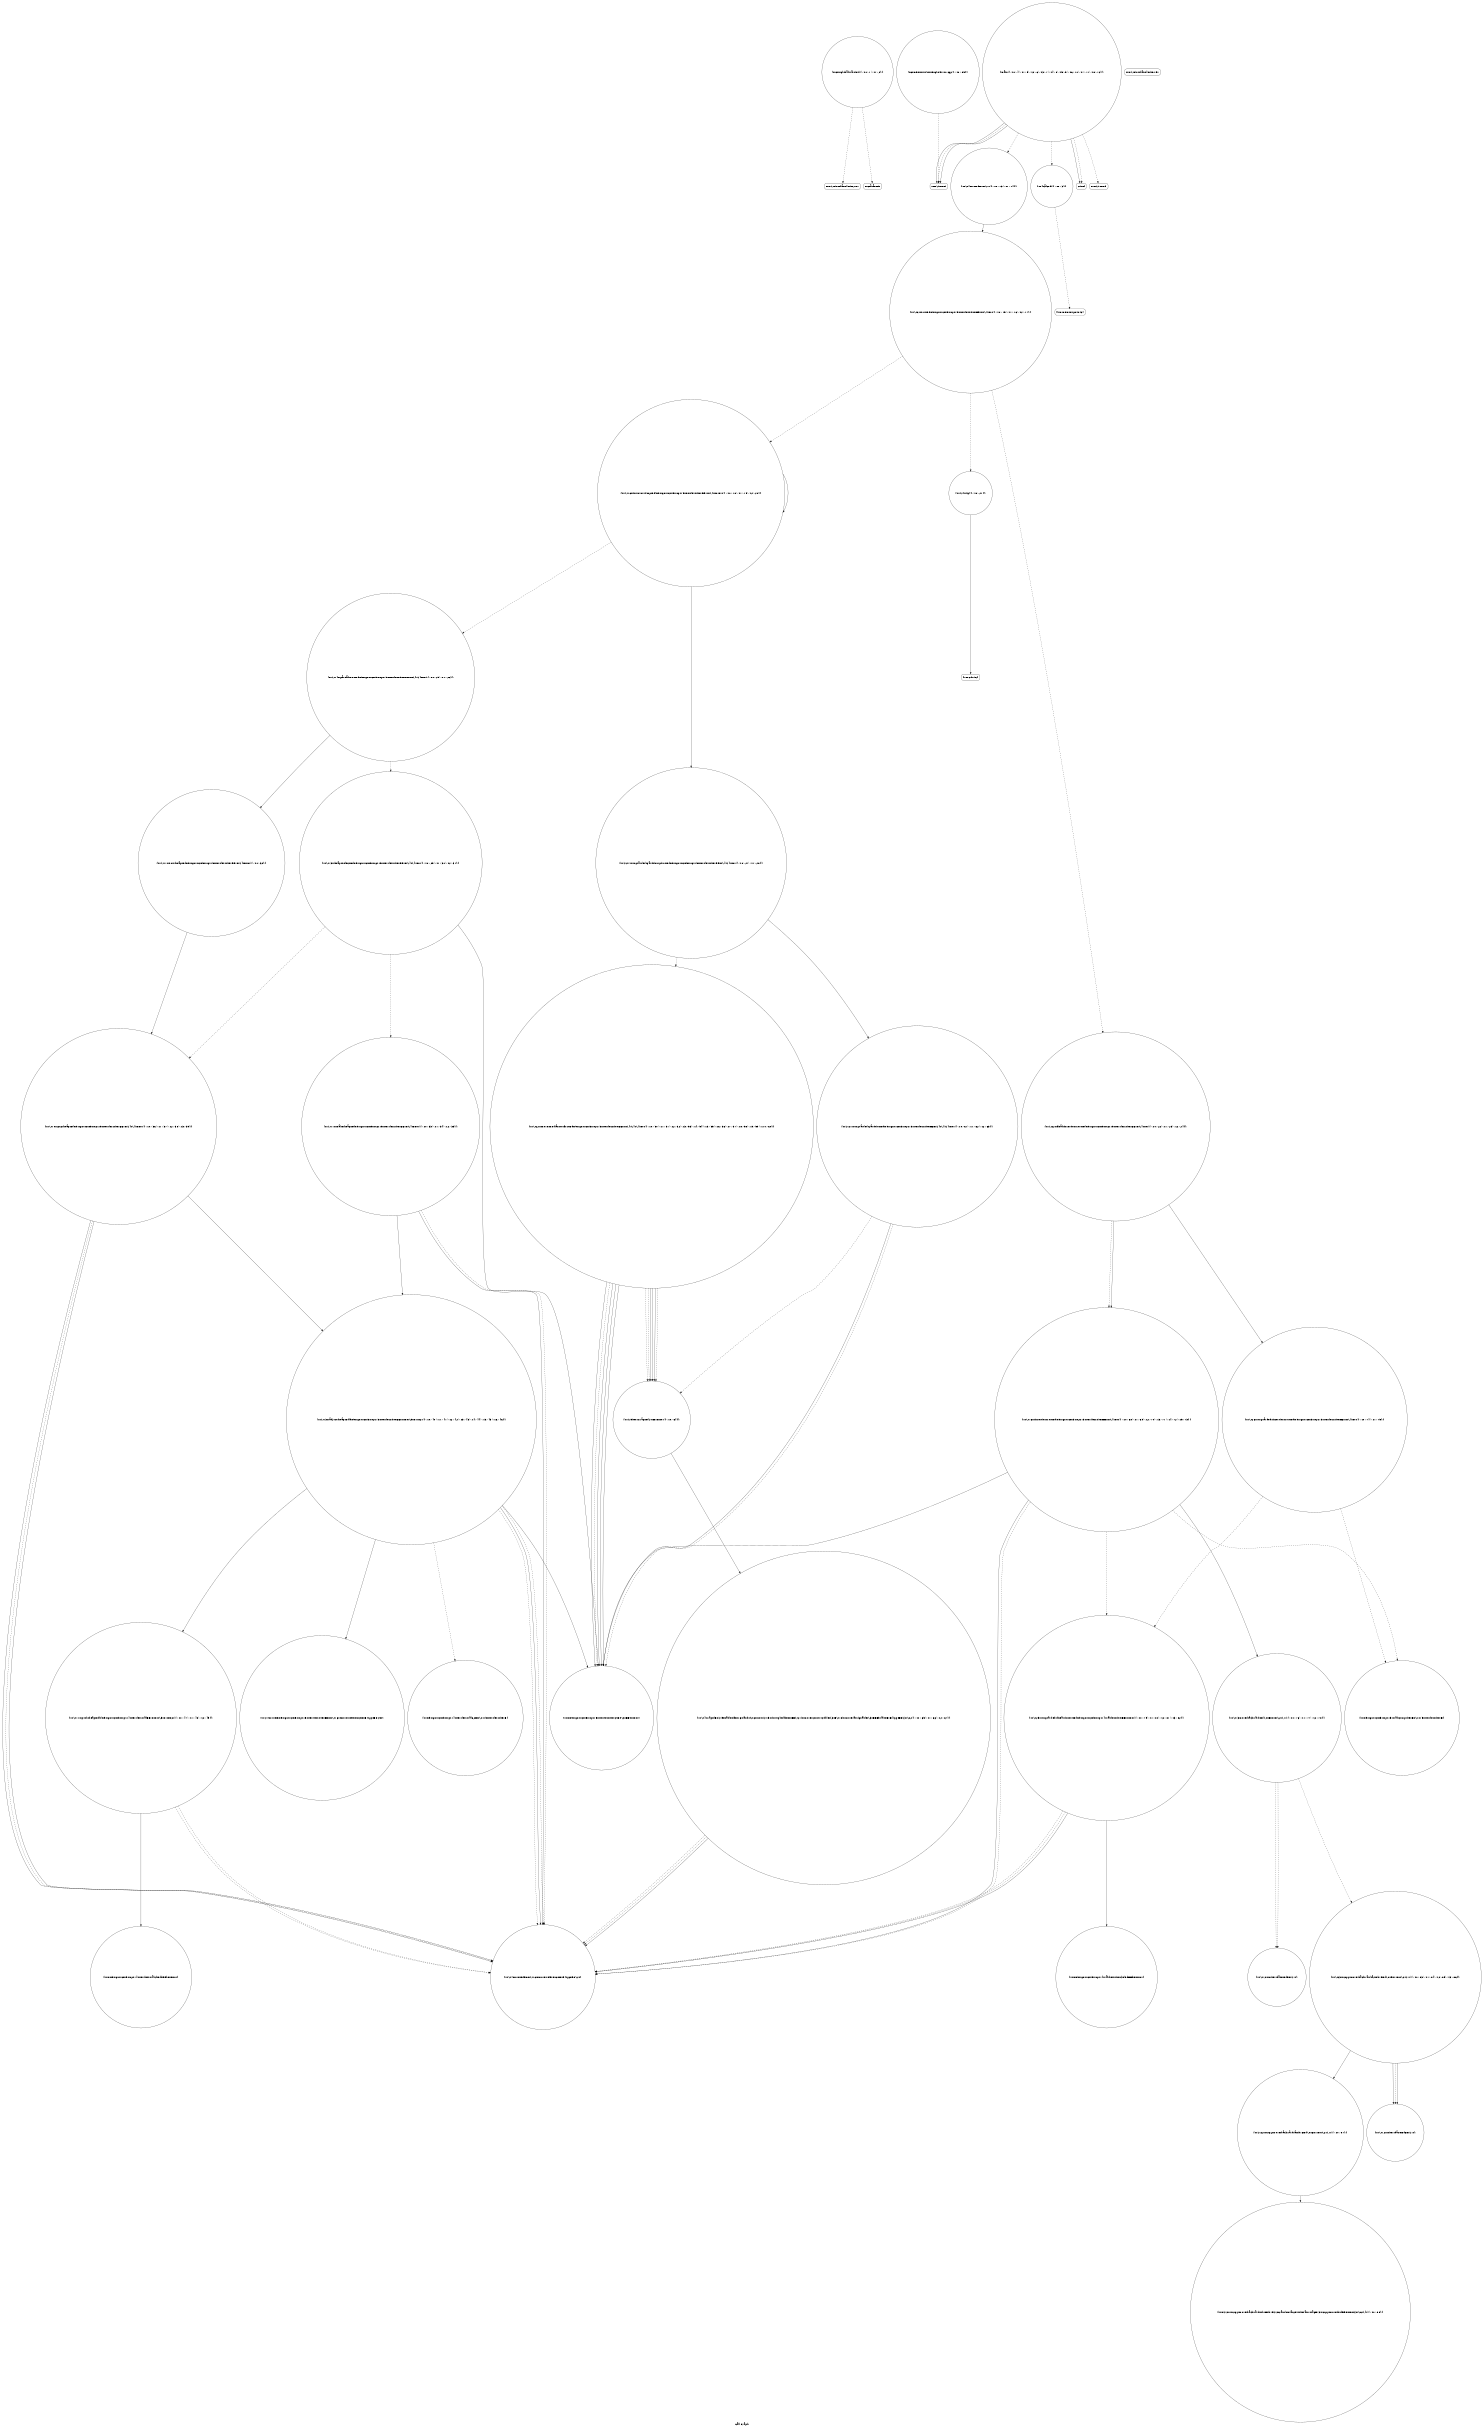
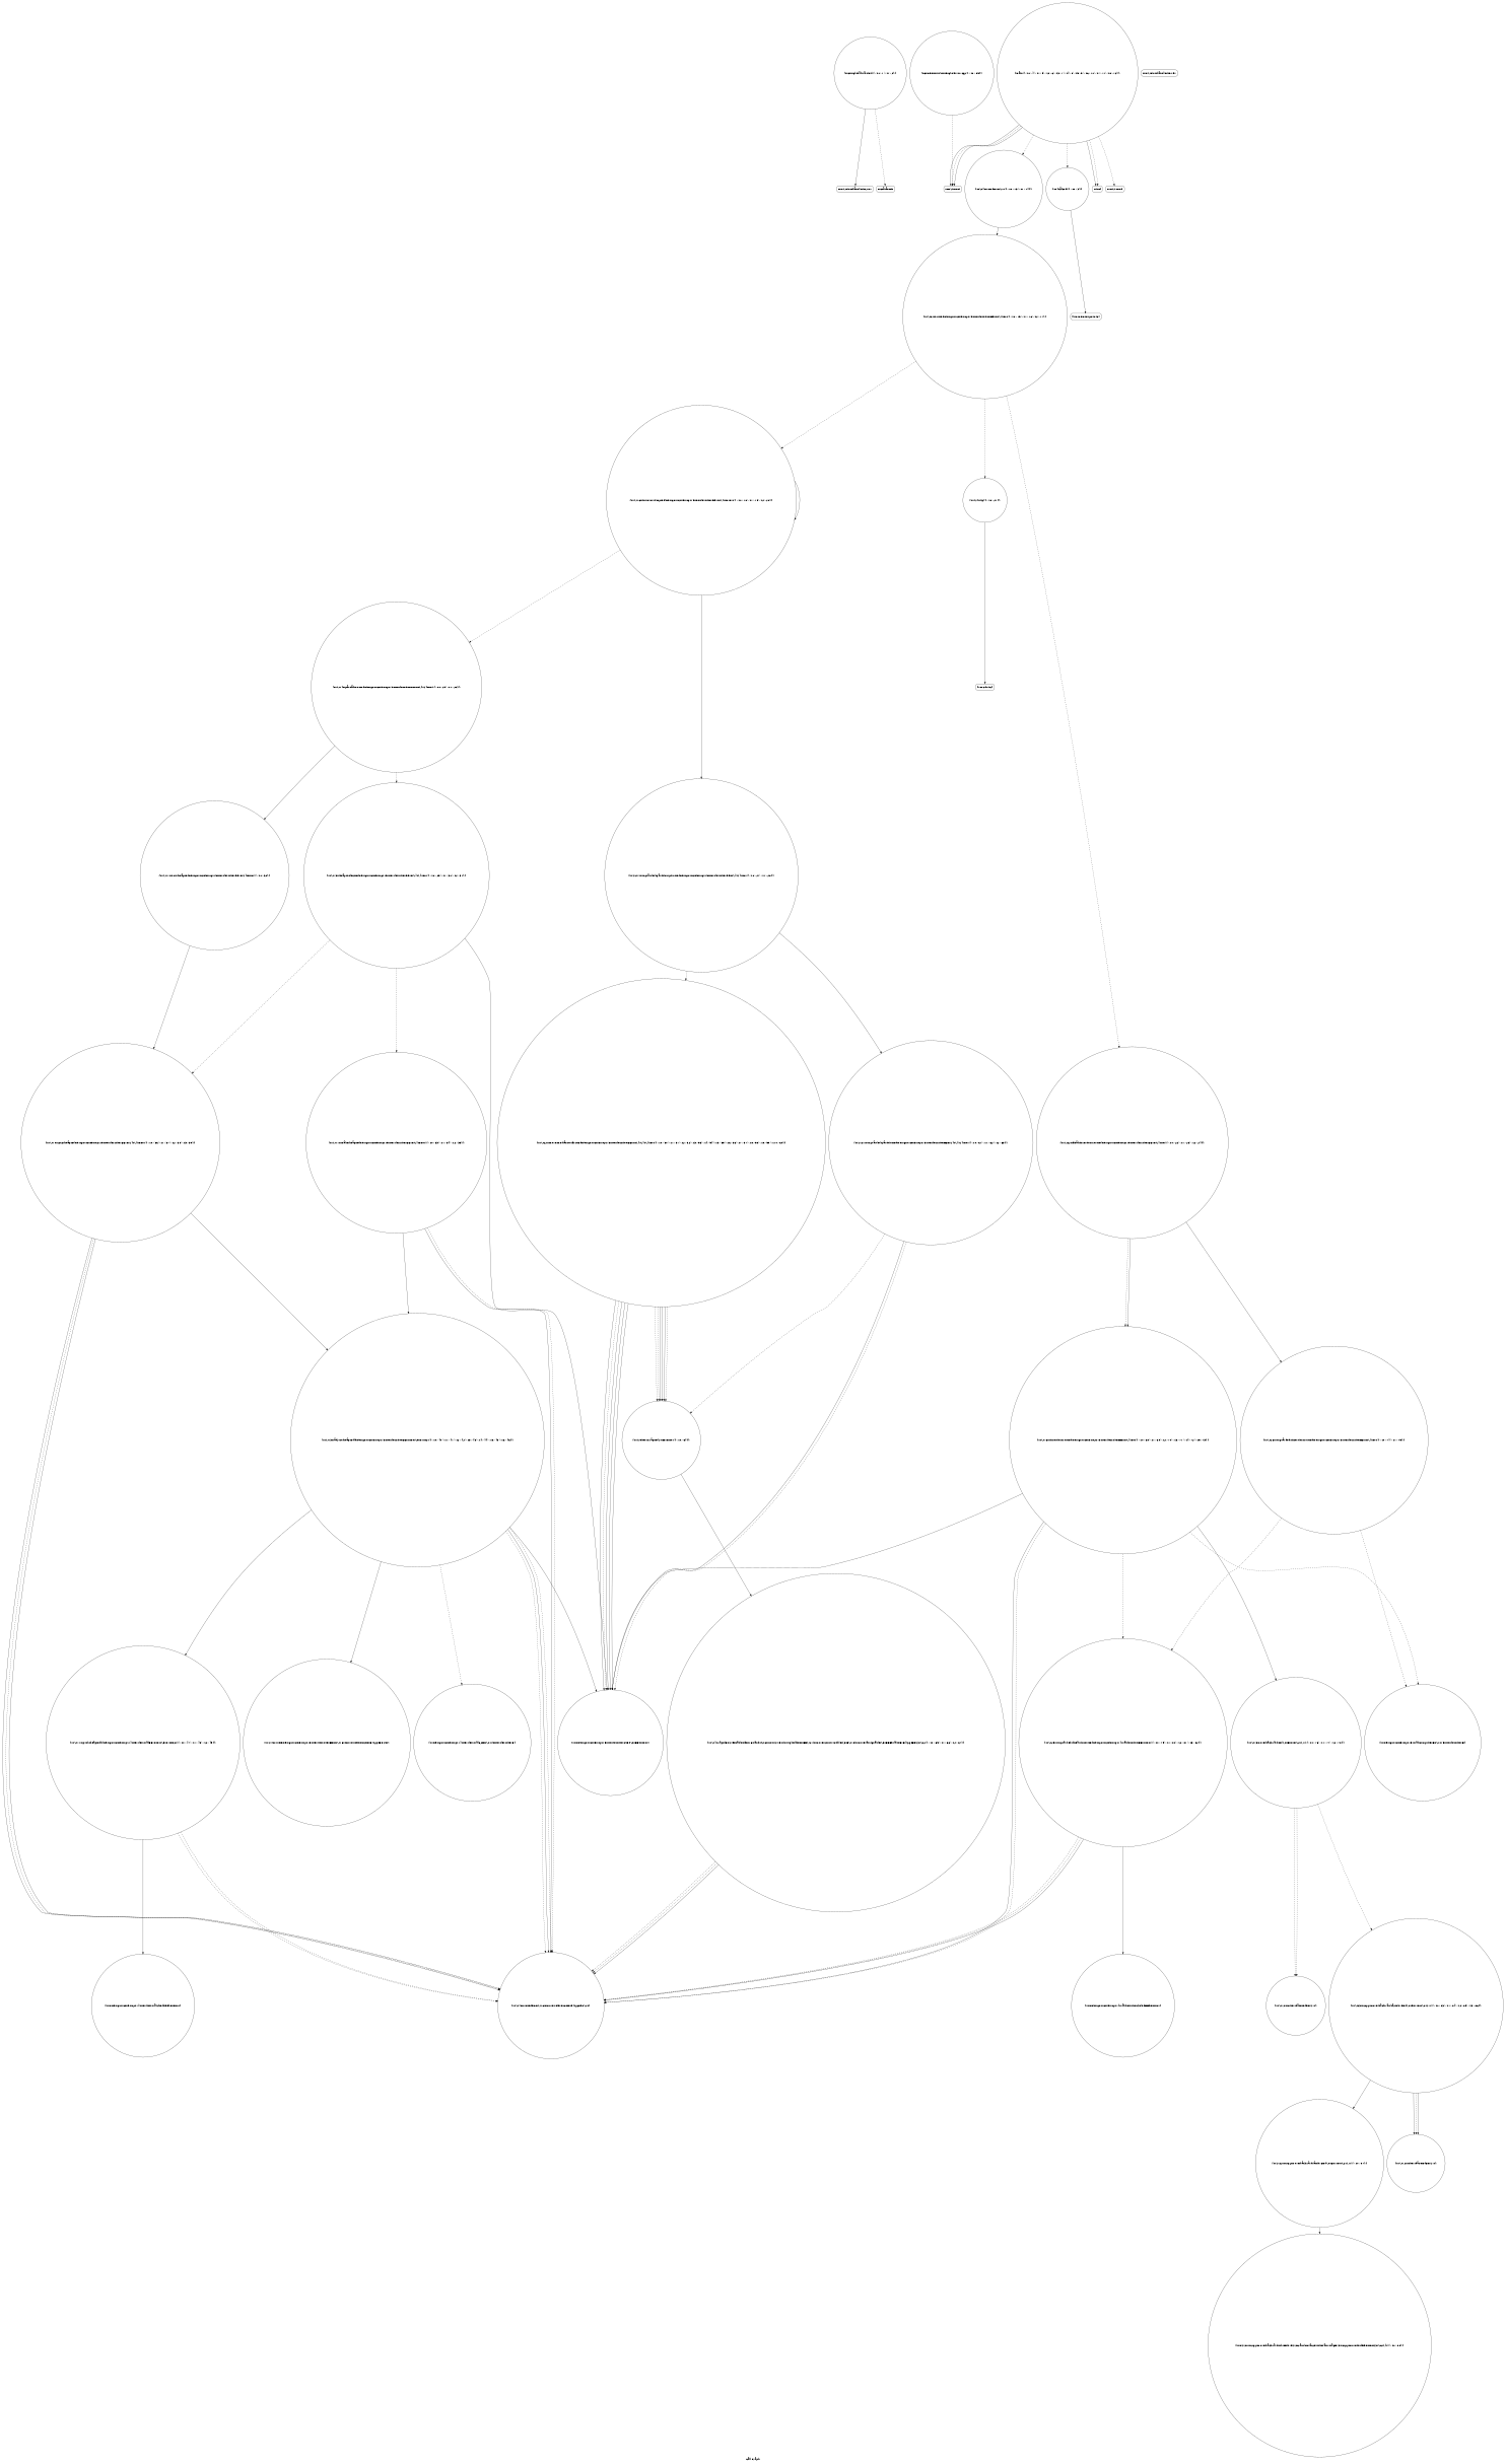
  digraph {
    label="Call Graph"
    node [shape=circle]
    edge [color=black style=solid tailport=s0]
    n1 [label="{__cxx_global_var_init|{<s0>1|<s1>2}}"]
    n2 [label="{_ZNSt8ios_base4InitC1Ev}" shape=Mrecord]
    n3 [label="{__cxa_atexit}" shape=Mrecord]
    n4 [label="{_ZNSirsERi}" shape=Mrecord]
    n5 [label="{_ZSt16__introsort_loopIPdlN9__gnu_cxx5__ops15_Iter_less_iterEEvT_S4_T0_T1_|{<s0>18|<s1>19|<s2>20}}"]
    n6 [label="{_ZSt14__partial_sortIPdN9__gnu_cxx5__ops15_Iter_less_iterEEvT_S4_S4_T0_|{<s0>25|<s1>26}}"]
    n7 [label="{_ZSt27__unguarded_partition_pivotIPdN9__gnu_cxx5__ops15_Iter_less_iterEET_S4_S4_T0_|{<s0>27|<s1>28}}"]
    n8 [label="{_ZSt13__heap_selectIPdN9__gnu_cxx5__ops15_Iter_less_iterEEvT_S4_S4_T0_|{<s0>29|<s1>30|<s2>31}}"]
    n9 [label="{_ZSt11__sort_heapIPdN9__gnu_cxx5__ops15_Iter_less_iterEEvT_S4_RT0_|{<s0>32}}"]
    n10 [label="{_ZSt22__move_median_to_firstIPdN9__gnu_cxx5__ops15_Iter_less_iterEEvT_S4_S4_S4_T0_|{<s0>50|<s1>51|<s2>52|<s3>53|<s4>54|<s5>55|<s6>56|<s7>57|<s8>58|<s9>59|<s10>60}}"]
    n11 [label="{_ZSt21__unguarded_partitionIPdN9__gnu_cxx5__ops15_Iter_less_iterEET_S4_S4_S4_T0_|{<s0>61|<s1>62|<s2>63}}"]
    n12 [label="{_ZSt11__make_heapIPdN9__gnu_cxx5__ops15_Iter_less_iterEEvT_S4_RT0_|{<s0>33|<s1>34|<s2>35}}"]
    n13 [label="{_ZNK9__gnu_cxx5__ops15_Iter_less_iterclIPdS3_EEbT_T0_}"]
    n14 [label="{_ZSt10__pop_heapIPdN9__gnu_cxx5__ops15_Iter_less_iterEEvT_S4_S4_RT0_|{<s0>36|<s1>37|<s2>38|<s3>39}}"]
    n15 [label="{_ZSt9iter_swapIPdS0_EvT_T0_|{<s0>64}}"]
    n16 [label="{_ZSt4moveIRdEONSt16remove_referenceIT_E4typeEOS2_}"]
    n17 [label="{_ZSt13__adjust_heapIPdldN9__gnu_cxx5__ops15_Iter_less_iterEEvT_T0_S5_T1_T2_|{<s0>40|<s1>41|<s2>42|<s3>43|<s4>44|<s5>45|<s6>46}}"]
    n18 [label="{_ZSt11__push_heapIPdldN9__gnu_cxx5__ops14_Iter_less_valEEvT_T0_S5_T1_RT2_|{<s0>47|<s1>48|<s2>49}}"]
    n19 [label="{_ZSt4moveIRN9__gnu_cxx5__ops15_Iter_less_iterEEONSt16remove_referenceIT_E4typeEOS5_}"]
    n20 [label="{_ZN9__gnu_cxx5__ops14_Iter_less_valC2ENS0_15_Iter_less_iterE}"]
    n21 [label="{_ZNK9__gnu_cxx5__ops14_Iter_less_valclIPddEEbT_RT0_}"]
    n22 [label="{_ZSt16__insertion_sortIPdN9__gnu_cxx5__ops15_Iter_less_iterEEvT_S4_T0_|{<s0>68|<s1>69|<s2>70|<s3>71|<s4>72|<s5>73}}"]
    n23 [label="{_ZSt13move_backwardIPdS0_ET0_T_S2_S1_|{<s0>76|<s1>77|<s2>78}}"]
    n24 [label="{_ZN9__gnu_cxx5__ops15__val_comp_iterENS0_15_Iter_less_iterE}"]
    n25 [label="{_ZSt25__unguarded_linear_insertIPdN9__gnu_cxx5__ops14_Val_less_iterEEvT_T0_|{<s0>79|<s1>80|<s2>81|<s3>82}}"]
    n26 [label="{_ZSt23__copy_move_backward_a2ILb1EPdS0_ET1_T0_S2_S1_|{<s0>83|<s1>84|<s2>85|<s3>86}}"]
    n27 [label="{_ZSt12__miter_baseIPdET_S1_}"]
    n28 [label="{_ZNK9__gnu_cxx5__ops14_Val_less_iterclIdPdEEbRT_T0_}"]
    n29 [label="{_ZSt22__copy_move_backward_aILb1EPdS0_ET1_T0_S2_S1_|{<s0>87}}"]
    n30 [label="{_ZSt12__niter_baseIPdET_S1_}"]
    n31 [label="{_ZNSt20__copy_move_backwardILb1ELb1ESt26random_access_iterator_tagE13__copy_move_bIdEEPT_PKS3_S6_S4_|{<s0>88}}"]
    n32 [label="{_Z4calcPdi|{<s0>3}}"]
    n33 [label="{llvm.memset.p0i8.i64}" shape=Mrecord]
    n34 [label="{_ZSt4swapIdENSt9enable_ifIXsr6__and_ISt6__not_ISt15__is_tuple_likeIT_EESt21is_move_constructibleIS3_ESt18is_move_assignableIS3_EEE5valueEvE4typeERS3_SC_|{<s0>65|<s1>66|<s2>67}}"]
    n35 [label="{printf}" shape=Mrecord]
    n36 [label="{_ZSt4__lgl|{<s0>21}}"]
    n37 [label="{llvm.ctlz.i64}" shape=Mrecord]
    n38 [label="{_ZSt26__unguarded_insertion_sortIPdN9__gnu_cxx5__ops15_Iter_less_iterEEvT_S4_T0_|{<s0>74|<s1>75}}"]
    n39 [label="{_ZSt6__sortIPdN9__gnu_cxx5__ops15_Iter_less_iterEEvT_S4_T0_|{<s0>15|<s1>16|<s2>17}}"]
    n40 [label="{_ZSt22__final_insertion_sortIPdN9__gnu_cxx5__ops15_Iter_less_iterEEvT_S4_T0_|{<s0>22|<s1>23|<s2>24}}"]
    n41 [label="{_ZNSt8ios_base4InitD1Ev}" shape=Mrecord]
    n42 [label="{_GLOBAL__sub_I_Hogloid_1_0.cpp|{<s0>89}}"]
    n43 [label="{_ZNSirsERd}" shape=Mrecord]
    n44 [label="{main|{<s0>4|<s1>5|<s2>6|<s3>7|<s4>8|<s5>9|<s6>10|<s7>11|<s8>12}}"]
    n45 [label="{_ZSt4sortIPdEvT_S1_|{<s0>13|<s1>14}}"]
-   n1 -> n2 [style=dashed]
+   n1 -> n2
    n1 -> n3 [style=dashed tailport=s1]
    n5 -> n5 [tailport=s2]
    n5 -> n6 [style=dashed]
    n5 -> n7 [tailport=s1]
    n6 -> n8 [style=dashed]
    n6 -> n9 [tailport=s1]
    n7 -> n10 [style=dashed]
    n7 -> n11 [tailport=s1]
    n8 -> n12 [style=dashed]
    n8 -> n13 [tailport=s1]
    n8 -> n14 [style=dashed tailport=s2]
    n9 -> n14
    n10 -> n13
    n10 -> n13 [style=dashed tailport=s1]
    n10 -> n13 [tailport=s3]
    n10 -> n13 [tailport=s6]
    n10 -> n13 [tailport=s8]
    n10 -> n15 [style=dashed tailport=s2]
    n10 -> n15 [style=dashed tailport=s4]
    n10 -> n15 [tailport=s5]
    n10 -> n15 [tailport=s7]
    n10 -> n15 [tailport=s9]
    n10 -> n15 [style=dashed tailport=s10]
    n11 -> n13
    n11 -> n13 [style=dashed tailport=s1]
    n11 -> n15 [style=dashed tailport=s2]
    n12 -> n16
    n12 -> n16 [style=dashed tailport=s1]
    n12 -> n17 [tailport=s2]
    n14 -> n16
    n14 -> n16 [style=dashed tailport=s1]
    n14 -> n16 [tailport=s2]
    n14 -> n17 [tailport=s3]
    n15 -> n34
    n17 -> n13
    n17 -> n16 [style=dashed tailport=s1]
    n17 -> n16 [tailport=s2]
    n17 -> n16 [style=dashed tailport=s5]
    n17 -> n18 [tailport=s6]
    n17 -> n19 [tailport=s3]
    n17 -> n20 [style=dashed tailport=s4]
    n18 -> n16 [style=dashed tailport=s1]
    n18 -> n16 [style=dashed tailport=s2]
    n18 -> n21
    n22 -> n13
    n22 -> n16 [tailport=s1]
    n22 -> n16 [style=dashed tailport=s3]
    n22 -> n23 [tailport=s2]
    n22 -> n24 [style=dashed tailport=s4]
    n22 -> n25 [style=dashed tailport=s5]
    n23 -> n26 [style=dashed tailport=s2]
    n23 -> n27 [style=dashed]
    n23 -> n27 [style=dashed tailport=s1]
    n25 -> n16 [style=dashed]
    n25 -> n16 [style=dashed tailport=s2]
    n25 -> n16 [tailport=s3]
    n25 -> n28 [tailport=s1]
    n26 -> n29 [tailport=s3]
    n26 -> n30
    n26 -> n30 [style=dashed tailport=s1]
    n26 -> n30 [tailport=s2]
    n29 -> n31
-   n32 -> n33 [style=dashed]
+   n32 -> n33
    n34 -> n16 [style=dashed]
    n34 -> n16 [style=dashed tailport=s1]
    n34 -> n16 [tailport=s2]
    n36 -> n37
    n38 -> n24 [style=dashed]
    n38 -> n25 [style=dashed tailport=s1]
    n39 -> n5 [style=dashed tailport=s1]
    n39 -> n36 [style=dashed]
    n39 -> n40 [style=dashed tailport=s2]
    n40 -> n22 [style=dashed]
    n40 -> n22 [tailport=s2]
    n40 -> n38 [tailport=s1]
    n42 -> n4 [style=dashed]
    n44 -> n4
    n44 -> n4 [style=dashed tailport=s2]
    n44 -> n4 [tailport=s3]
    n44 -> n32 [style=dashed tailport=s6]
    n44 -> n35 [tailport=s1]
    n44 -> n35 [style=dashed tailport=s8]
    n44 -> n43 [style=dashed tailport=s4]
    n44 -> n45 [style=dashed tailport=s5]
    n45 -> n39 [tailport=s1]
  }
